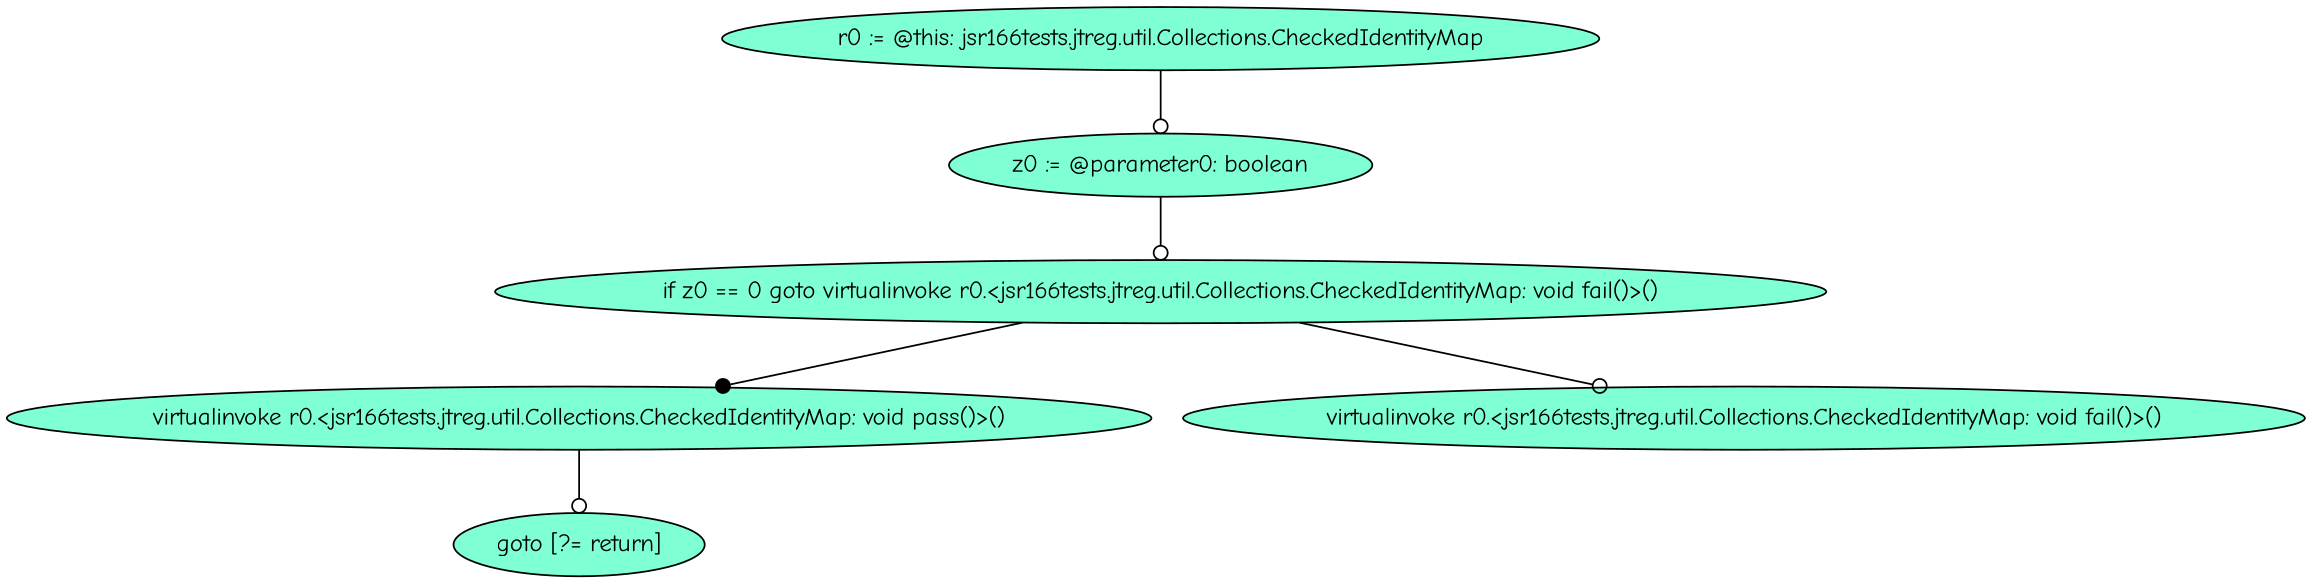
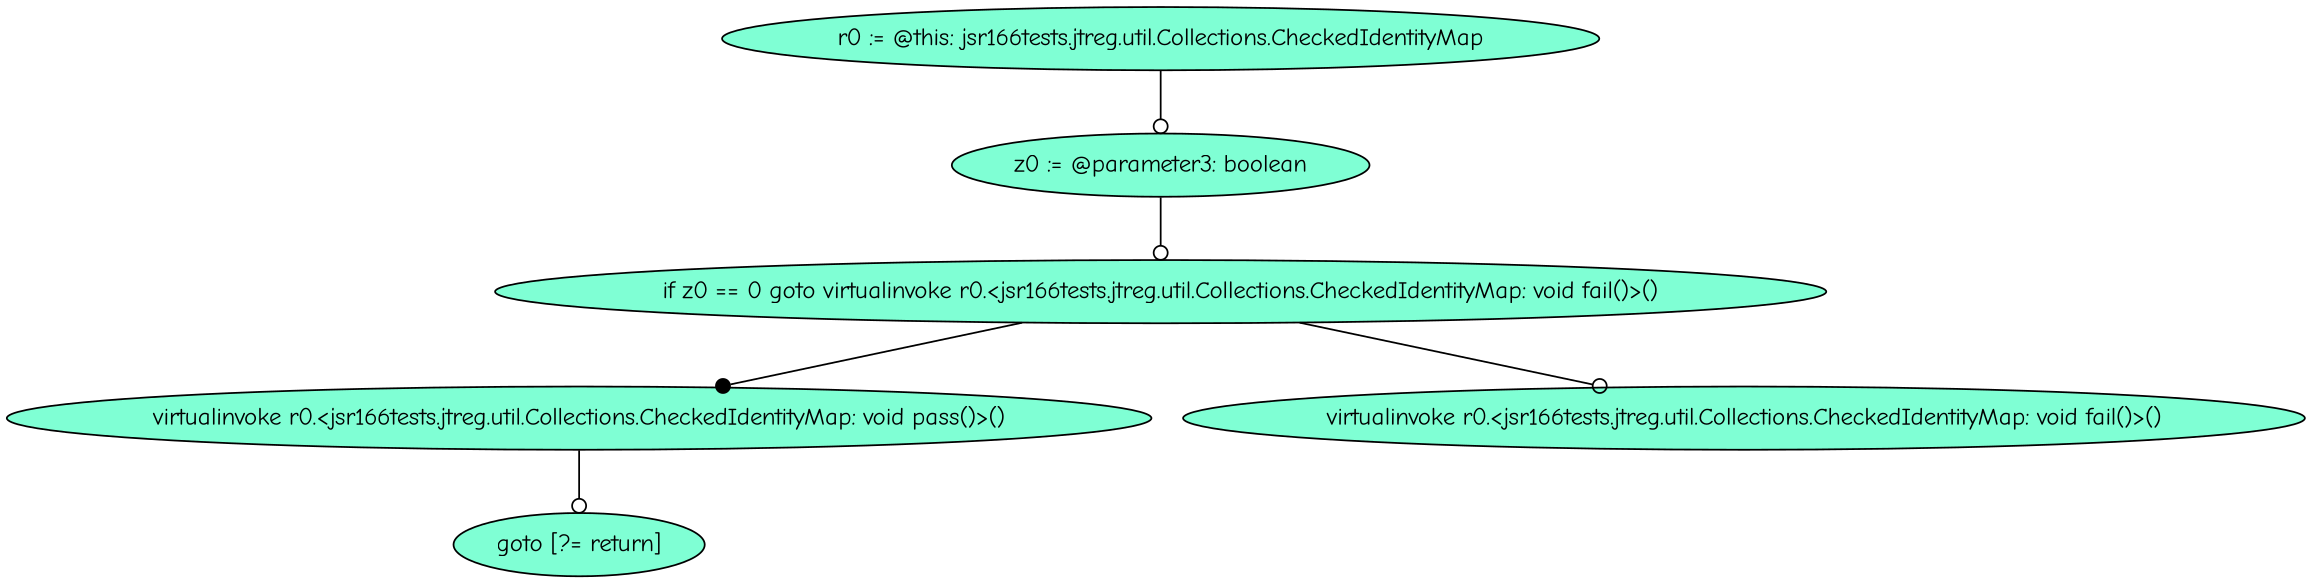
  digraph {
    fontname="Comic Neue"
    node [fillcolor=aquamarine fontname="Comic Neue" style=filled]
    edge [arrowhead=odot fontname="Comic Neue"]
    "r0 := @this: jsr166tests.jtreg.util.Collections.CheckedIdentityMap"
-   "z0 := @parameter0: boolean"
+   "z0 := @parameter0: boolean" [label="z0 := @parameter3: boolean"]
    "if z0 == 0 goto virtualinvoke r0.<jsr166tests.jtreg.util.Collections.CheckedIdentityMap: void fail()>()"
    "virtualinvoke r0.<jsr166tests.jtreg.util.Collections.CheckedIdentityMap: void pass()>()"
    "virtualinvoke r0.<jsr166tests.jtreg.util.Collections.CheckedIdentityMap: void fail()>()"
    "goto [?= return]"
    "r0 := @this: jsr166tests.jtreg.util.Collections.CheckedIdentityMap" -> "z0 := @parameter0: boolean"
    "z0 := @parameter0: boolean" -> "if z0 == 0 goto virtualinvoke r0.<jsr166tests.jtreg.util.Collections.CheckedIdentityMap: void fail()>()"
    "if z0 == 0 goto virtualinvoke r0.<jsr166tests.jtreg.util.Collections.CheckedIdentityMap: void fail()>()" -> "virtualinvoke r0.<jsr166tests.jtreg.util.Collections.CheckedIdentityMap: void pass()>()" [arrowhead=dot]
    "if z0 == 0 goto virtualinvoke r0.<jsr166tests.jtreg.util.Collections.CheckedIdentityMap: void fail()>()" -> "virtualinvoke r0.<jsr166tests.jtreg.util.Collections.CheckedIdentityMap: void fail()>()"
    "virtualinvoke r0.<jsr166tests.jtreg.util.Collections.CheckedIdentityMap: void pass()>()" -> "goto [?= return]"
  }
